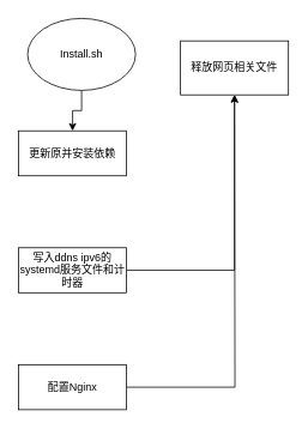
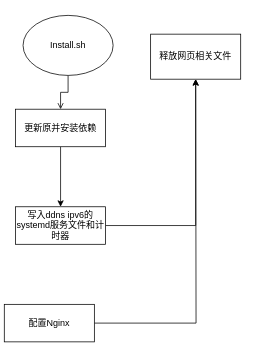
  <mxCell id="0" />
  <mxCell id="1" parent="0" />
- <mxCell id="2" style="edgeStyle=orthogonalEdgeStyle;rounded=0;orthogonalLoop=1;jettySize=auto;html=1;" parent="1" source="3" target="5" edge="1"><mxGeometry relative="1" as="geometry"><mxPoint x="80" y="175" as="targetPoint" /></mxGeometry></mxCell>
+ <mxCell id="2" style="edgeStyle=orthogonalEdgeStyle;rounded=0;orthogonalLoop=1;jettySize=auto;html=1;endArrow=open;" parent="1" source="3" target="5" edge="1"><mxGeometry relative="1" as="geometry"><mxPoint x="80" y="175" as="targetPoint" /></mxGeometry></mxCell>
  <mxCell id="3" value="Install.sh" style="ellipse;whiteSpace=wrap;html=1;" parent="1" vertex="1"><mxGeometry x="30" y="20" width="120" height="80" as="geometry" /></mxCell>
+ <mxCell id="4" value="" style="edgeStyle=orthogonalEdgeStyle;rounded=0;orthogonalLoop=1;jettySize=auto;html=1;" parent="1" source="5" target="7" edge="1"><mxGeometry relative="1" as="geometry" /></mxCell>
  <mxCell id="5" value="更新原并安装依赖" style="rounded=0;whiteSpace=wrap;html=1;" parent="1" vertex="1"><mxGeometry x="20" y="145" width="120" height="50" as="geometry" /></mxCell>
  <mxCell id="6" value="" style="edgeStyle=orthogonalEdgeStyle;rounded=0;orthogonalLoop=1;jettySize=auto;html=1;" parent="1" source="7" target="11" edge="1"><mxGeometry relative="1" as="geometry" /></mxCell>
  <mxCell id="7" value="写入ddns ipv6的systemd服务文件和计时器&lt;br&gt;" style="rounded=0;whiteSpace=wrap;html=1;" parent="1" vertex="1"><mxGeometry x="20" y="275" width="120" height="50" as="geometry" /></mxCell>
  <mxCell id="8" style="edgeStyle=orthogonalEdgeStyle;rounded=0;orthogonalLoop=1;jettySize=auto;html=1;" parent="1" source="9" edge="1"><mxGeometry relative="1" as="geometry"><mxPoint x="260" y="105" as="targetPoint" /></mxGeometry></mxCell>
- <mxCell id="9" value="配置Nginx" style="rounded=0;whiteSpace=wrap;html=1;" parent="1" vertex="1"><mxGeometry x="20" y="405" width="120" height="50" as="geometry" /></mxCell>
+ <mxCell id="9" value="配置Nginx" style="rounded=0;whiteSpace=wrap;html=1;" parent="1" vertex="1"><mxGeometry x="5" y="405" width="120" height="50" as="geometry" /></mxCell>
  <mxCell id="10" value="Text" style="text;html=1;align=center;verticalAlign=middle;resizable=0;points=[];autosize=1;" parent="1" vertex="1"><mxGeometry x="258" y="72" width="40" height="20" as="geometry" /></mxCell>
  <mxCell id="11" value="释放网页相关文件" style="rounded=0;whiteSpace=wrap;html=1;" parent="1" vertex="1"><mxGeometry x="200" y="45" width="120" height="60" as="geometry" /></mxCell>
